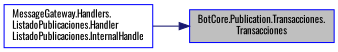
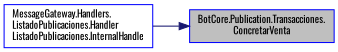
  digraph {
    rankdir=RL
    fontname=Oswald
    node [color=blue fontname=Oswald fontsize=10 shape=record style=filled]
-   n1 [fillcolor=grey75 fontcolor=black height=0.2 label="BotCore.Publication.Transacciones.\lTransacciones" width=0.4]
+   n1 [fillcolor=grey75 fontcolor=black height=0.2 label="BotCore.Publication.Transacciones.\lConcretarVenta" width=0.4]
    n2 [fillcolor=white height=0.2 label="MessageGateway.Handlers.\lListadoPublicaciones.Handler\lListadoPublicaciones.InternalHandle" width=0.4]
    n1 -> n2 [color=midnightblue dir=back fontname=Oswald fontsize=10 labelfontname=Helvetica labelfontsize=10 style=solid]
  }
